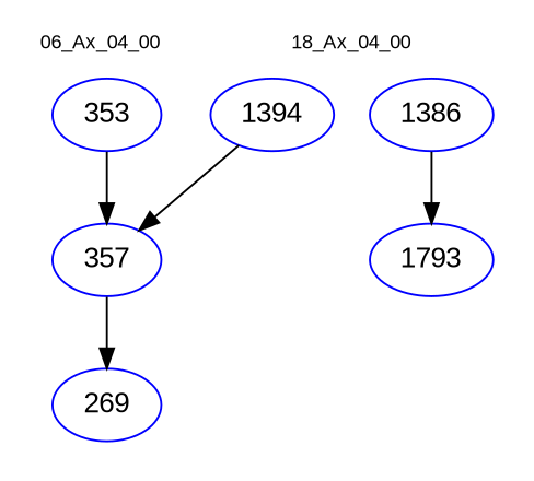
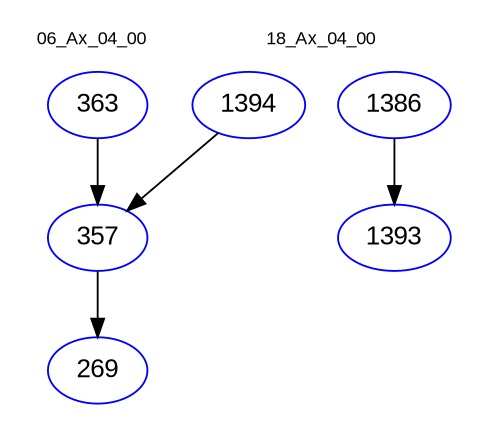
  digraph {
    fontname="Liberation Sans"
    node [color=blue fontname="Liberation Sans"]
    edge [color=black fontname="Liberation Sans"]
-   n1 [label=353]
+   n1 [label=363]
    n2 [label=357]
    n3 [label=269]
    n4 [label=1394]
    n5 [label=1386]
-   n6 [label=1793]
+   n6 [label=1393]
    subgraph cluster_1 {
      color=white
      fontsize=10
      label="06_Ax_04_00"
      n1
      n2
      n3
    }
    subgraph cluster_2 {
      color=white
      fontsize=10
      label="18_Ax_04_00"
      n4
      n5
      n6
    }
    n1 -> n2
    n2 -> n3
    n4 -> n2
    n5 -> n6
  }
